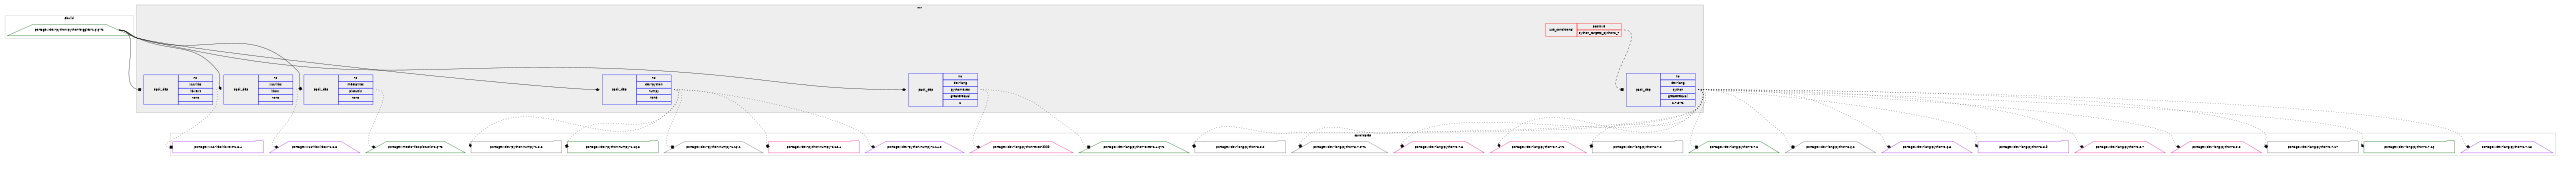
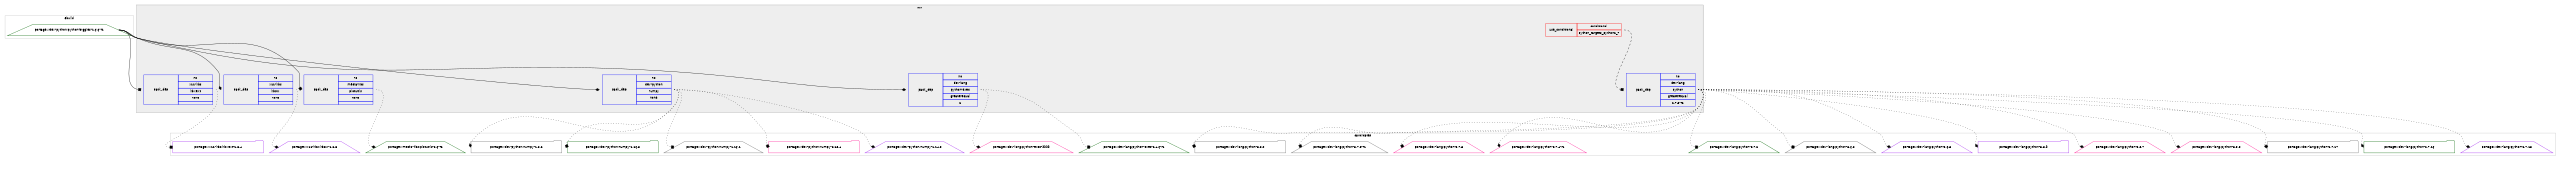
  digraph {
    compound=true
    concentrate=true
    fontname=Helvetica
    fontsize=10
    newrank=true
    rankdir=TB
    ranksep=1.5
    node [color=gray40 fontname=Helvetica fontsize=10 shape=trapezium]
    edge [arrowhead=diamond headport=w style=dotted tailport=e weight=100]
    n1 [color=darkgreen label="portage://dev-python/python-biggles-1.6.6-r1" width=4]
    n2 [color=blue label=<<TABLE BORDER="0" CELLBORDER="1" CELLSPACING="0" CELLPADDING="4" WIDTH="220"><TR><TD ROWSPAN="6" CELLPADDING="30">pack_dep</TD></TR><TR><TD WIDTH="110">no</TD></TR><TR><TD>dev-lang</TD></TR><TR><TD>python</TD></TR><TR><TD>greaterequal</TD></TR><TR><TD>2.7.5-r2</TD></TR></TABLE>> shape=none]
-   n3 [color=red label=<<TABLE BORDER="0" CELLBORDER="1" CELLSPACING="0" CELLPADDING="4"><TR><TD ROWSPAN="3" CELLPADDING="10">use_conditional</TD></TR><TR><TD>positive</TD></TR><TR><TD>python_targets_python2_7</TD></TR></TABLE>> shape=none]
+   n3 [color=red label=<<TABLE BORDER="0" CELLBORDER="1" CELLSPACING="0" CELLPADDING="4"><TR><TD ROWSPAN="3" CELLPADDING="10">use_conditional</TD></TR><TR><TD>conditional</TD></TR><TR><TD>python_targets_python2_7</TD></TR></TABLE>> shape=none]
    n4 [color=blue label=<<TABLE BORDER="0" CELLBORDER="1" CELLSPACING="0" CELLPADDING="4" WIDTH="220"><TR><TD ROWSPAN="6" CELLPADDING="30">pack_dep</TD></TR><TR><TD WIDTH="110">no</TD></TR><TR><TD>dev-lang</TD></TR><TR><TD>python-exec</TD></TR><TR><TD>greaterequal</TD></TR><TR><TD>2</TD></TR></TABLE>> shape=none]
    n5 [color=blue label=<<TABLE BORDER="0" CELLBORDER="1" CELLSPACING="0" CELLPADDING="4" WIDTH="220"><TR><TD ROWSPAN="6" CELLPADDING="30">pack_dep</TD></TR><TR><TD WIDTH="110">no</TD></TR><TR><TD>dev-python</TD></TR><TR><TD>numpy</TD></TR><TR><TD>none</TD></TR><TR><TD></TD></TR></TABLE>> shape=none]
    n6 [color=blue label=<<TABLE BORDER="0" CELLBORDER="1" CELLSPACING="0" CELLPADDING="4" WIDTH="220"><TR><TD ROWSPAN="6" CELLPADDING="30">pack_dep</TD></TR><TR><TD WIDTH="110">no</TD></TR><TR><TD>media-libs</TD></TR><TR><TD>plotutils</TD></TR><TR><TD>none</TD></TR><TR><TD></TD></TR></TABLE>> shape=none]
    n7 [color=blue label=<<TABLE BORDER="0" CELLBORDER="1" CELLSPACING="0" CELLPADDING="4" WIDTH="220"><TR><TD ROWSPAN="6" CELLPADDING="30">pack_dep</TD></TR><TR><TD WIDTH="110">no</TD></TR><TR><TD>x11-libs</TD></TR><TR><TD>libSM</TD></TR><TR><TD>none</TD></TR><TR><TD></TD></TR></TABLE>> shape=none]
    n8 [color=blue label=<<TABLE BORDER="0" CELLBORDER="1" CELLSPACING="0" CELLPADDING="4" WIDTH="220"><TR><TD ROWSPAN="6" CELLPADDING="30">pack_dep</TD></TR><TR><TD WIDTH="110">no</TD></TR><TR><TD>x11-libs</TD></TR><TR><TD>libXext</TD></TR><TR><TD>none</TD></TR><TR><TD></TD></TR></TABLE>> shape=none]
    n9 [color=purple label="portage://dev-lang/python-2.7.15" width=4]
    n10 [color=darkgreen label="portage://dev-lang/python-2.7.16" shape=folder width=4]
    n11 [label="portage://dev-lang/python-2.7.17" shape=folder width=4]
    n12 [color=deeppink label="portage://dev-lang/python-3.5.5" width=4]
    n13 [color=deeppink label="portage://dev-lang/python-3.5.7" width=4]
    n14 [color=purple label="portage://dev-lang/python-3.5.9" shape=folder width=4]
    n15 [color=purple label="portage://dev-lang/python-3.6.5" width=4]
    n16 [label="portage://dev-lang/python-3.6.8" width=4]
    n17 [color=darkgreen label="portage://dev-lang/python-3.7.2" width=4]
-   n18 [label="portage://dev-lang/python-3.7.3" shape=folder width=4]
    n19 [color=deeppink label="portage://dev-lang/python-3.7.4-r1" width=4]
    n20 [color=deeppink label="portage://dev-lang/python-3.7.5" width=4]
    n21 [label="portage://dev-lang/python-3.7.5-r1" width=4]
    n22 [label="portage://dev-lang/python-3.8.0" shape=folder width=4]
    n23 [color=darkgreen label="portage://dev-lang/python-exec-2.4.6-r1" width=4]
    n24 [color=deeppink label="portage://dev-lang/python-exec-9999" width=4]
    n25 [color=purple label="portage://dev-python/numpy-1.14.5" width=4]
    n26 [color=deeppink label="portage://dev-python/numpy-8.15.4" shape=folder width=4]
    n27 [label="portage://dev-python/numpy-1.16.1" width=4]
    n28 [color=darkgreen label="portage://dev-python/numpy-1.16.5" shape=folder width=4]
    n29 [label="portage://dev-python/numpy-1.8.2" shape=folder width=4]
    n30 [color=darkgreen label="portage://media-libs/plotutils-2.6-r2" width=4]
    n31 [color=purple label="portage://x11-libs/libSM-1.2.3" width=4]
    n32 [color=purple label="portage://x11-libs/libXext-1.3.4" shape=folder width=4]
    subgraph cluster_1 {
      color=gray
      label=<<i>ebuild</i>>
      rank=same
      n1
    }
    subgraph cluster_2 {
      color=gray
      label=<<i>dependencies</i>>
      subgraph cluster_3 {
        color=gray
        fillcolor="#eeeeee"
        label=<<i>compile</i>>
        style=filled
      }
      subgraph cluster_4 {
        color=gray
        fillcolor="#eeeeee"
        label=<<i>compile and run</i>>
        style=filled
        subgraph sub_5 {
          color=gray
          fillcolor="#eeeeee"
          label=<<i>compile and run</i>>
          style=filled
          n3
          subgraph sub_6 {
            color=gray
            fillcolor="#eeeeee"
            label=<<i>compile and run</i>>
            style=filled
            n2
          }
        }
        subgraph sub_7 {
          color=gray
          fillcolor="#eeeeee"
          label=<<i>compile and run</i>>
          style=filled
          n4
        }
        subgraph sub_8 {
          color=gray
          fillcolor="#eeeeee"
          label=<<i>compile and run</i>>
          style=filled
          n5
        }
        subgraph sub_9 {
          color=gray
          fillcolor="#eeeeee"
          label=<<i>compile and run</i>>
          style=filled
          n6
        }
        subgraph sub_10 {
          color=gray
          fillcolor="#eeeeee"
          label=<<i>compile and run</i>>
          style=filled
          n7
        }
        subgraph sub_11 {
          color=gray
          fillcolor="#eeeeee"
          label=<<i>compile and run</i>>
          style=filled
          n8
        }
      }
      subgraph cluster_12 {
        color=gray
        fillcolor="#eeeeee"
        label=<<i>run</i>>
        style=filled
      }
    }
    subgraph cluster_13 {
      color=gray
      label=<<i>candidates</i>>
      rank=same
      subgraph sub_14 {
        color=black
        label=<<i>candidates</i>>
        nodesep=1
        rank=same
        n9
        n10
        n11
        n12
        n13
        n14
        n15
        n16
        n17
-       n18
        n19
        n20
        n21
        n22
      }
      subgraph sub_15 {
        color=black
        label=<<i>candidates</i>>
        nodesep=1
        rank=same
        n23
        n24
      }
      subgraph sub_16 {
        color=black
        label=<<i>candidates</i>>
        nodesep=1
        rank=same
        n25
        n26
        n27
        n28
        n29
      }
      subgraph sub_17 {
        color=black
        label=<<i>candidates</i>>
        nodesep=1
        rank=same
        n30
      }
      subgraph sub_18 {
        color=black
        label=<<i>candidates</i>>
        nodesep=1
        rank=same
        n31
      }
      subgraph sub_19 {
        color=black
        label=<<i>candidates</i>>
        nodesep=1
        rank=same
        n32
      }
    }
    n1 -> n4 [style=solid weight=20]
    n1 -> n5 [style=solid weight=20]
    n1 -> n6 [arrowhead=box style=solid weight=20]
    n1 -> n7 [style=solid weight=20]
    n1 -> n8 [arrowhead=box style=solid weight=20]
    n2 -> n9
    n2 -> n10
    n2 -> n11 [arrowhead=box]
    n2 -> n12
    n2 -> n13
    n2 -> n14
    n2 -> n15
    n2 -> n16 [arrowhead=box]
    n2 -> n17 [arrowhead=box]
-   n2 -> n18 [arrowhead=box]
    n2 -> n19
    n2 -> n20 [arrowhead=box]
    n2 -> n21 [arrowhead=box]
    n2 -> n22 [arrowhead=box]
    n3 -> n2 [arrowhead=box style=dashed weight=20]
    n4 -> n23 [arrowhead=box]
    n4 -> n24
    n5 -> n25
    n5 -> n26 [arrowhead=box]
    n5 -> n27 [arrowhead=box]
    n5 -> n28 [arrowhead=box]
    n5 -> n29
    n6 -> n30
    n7 -> n31
    n8 -> n32 [arrowhead=box]
  }
